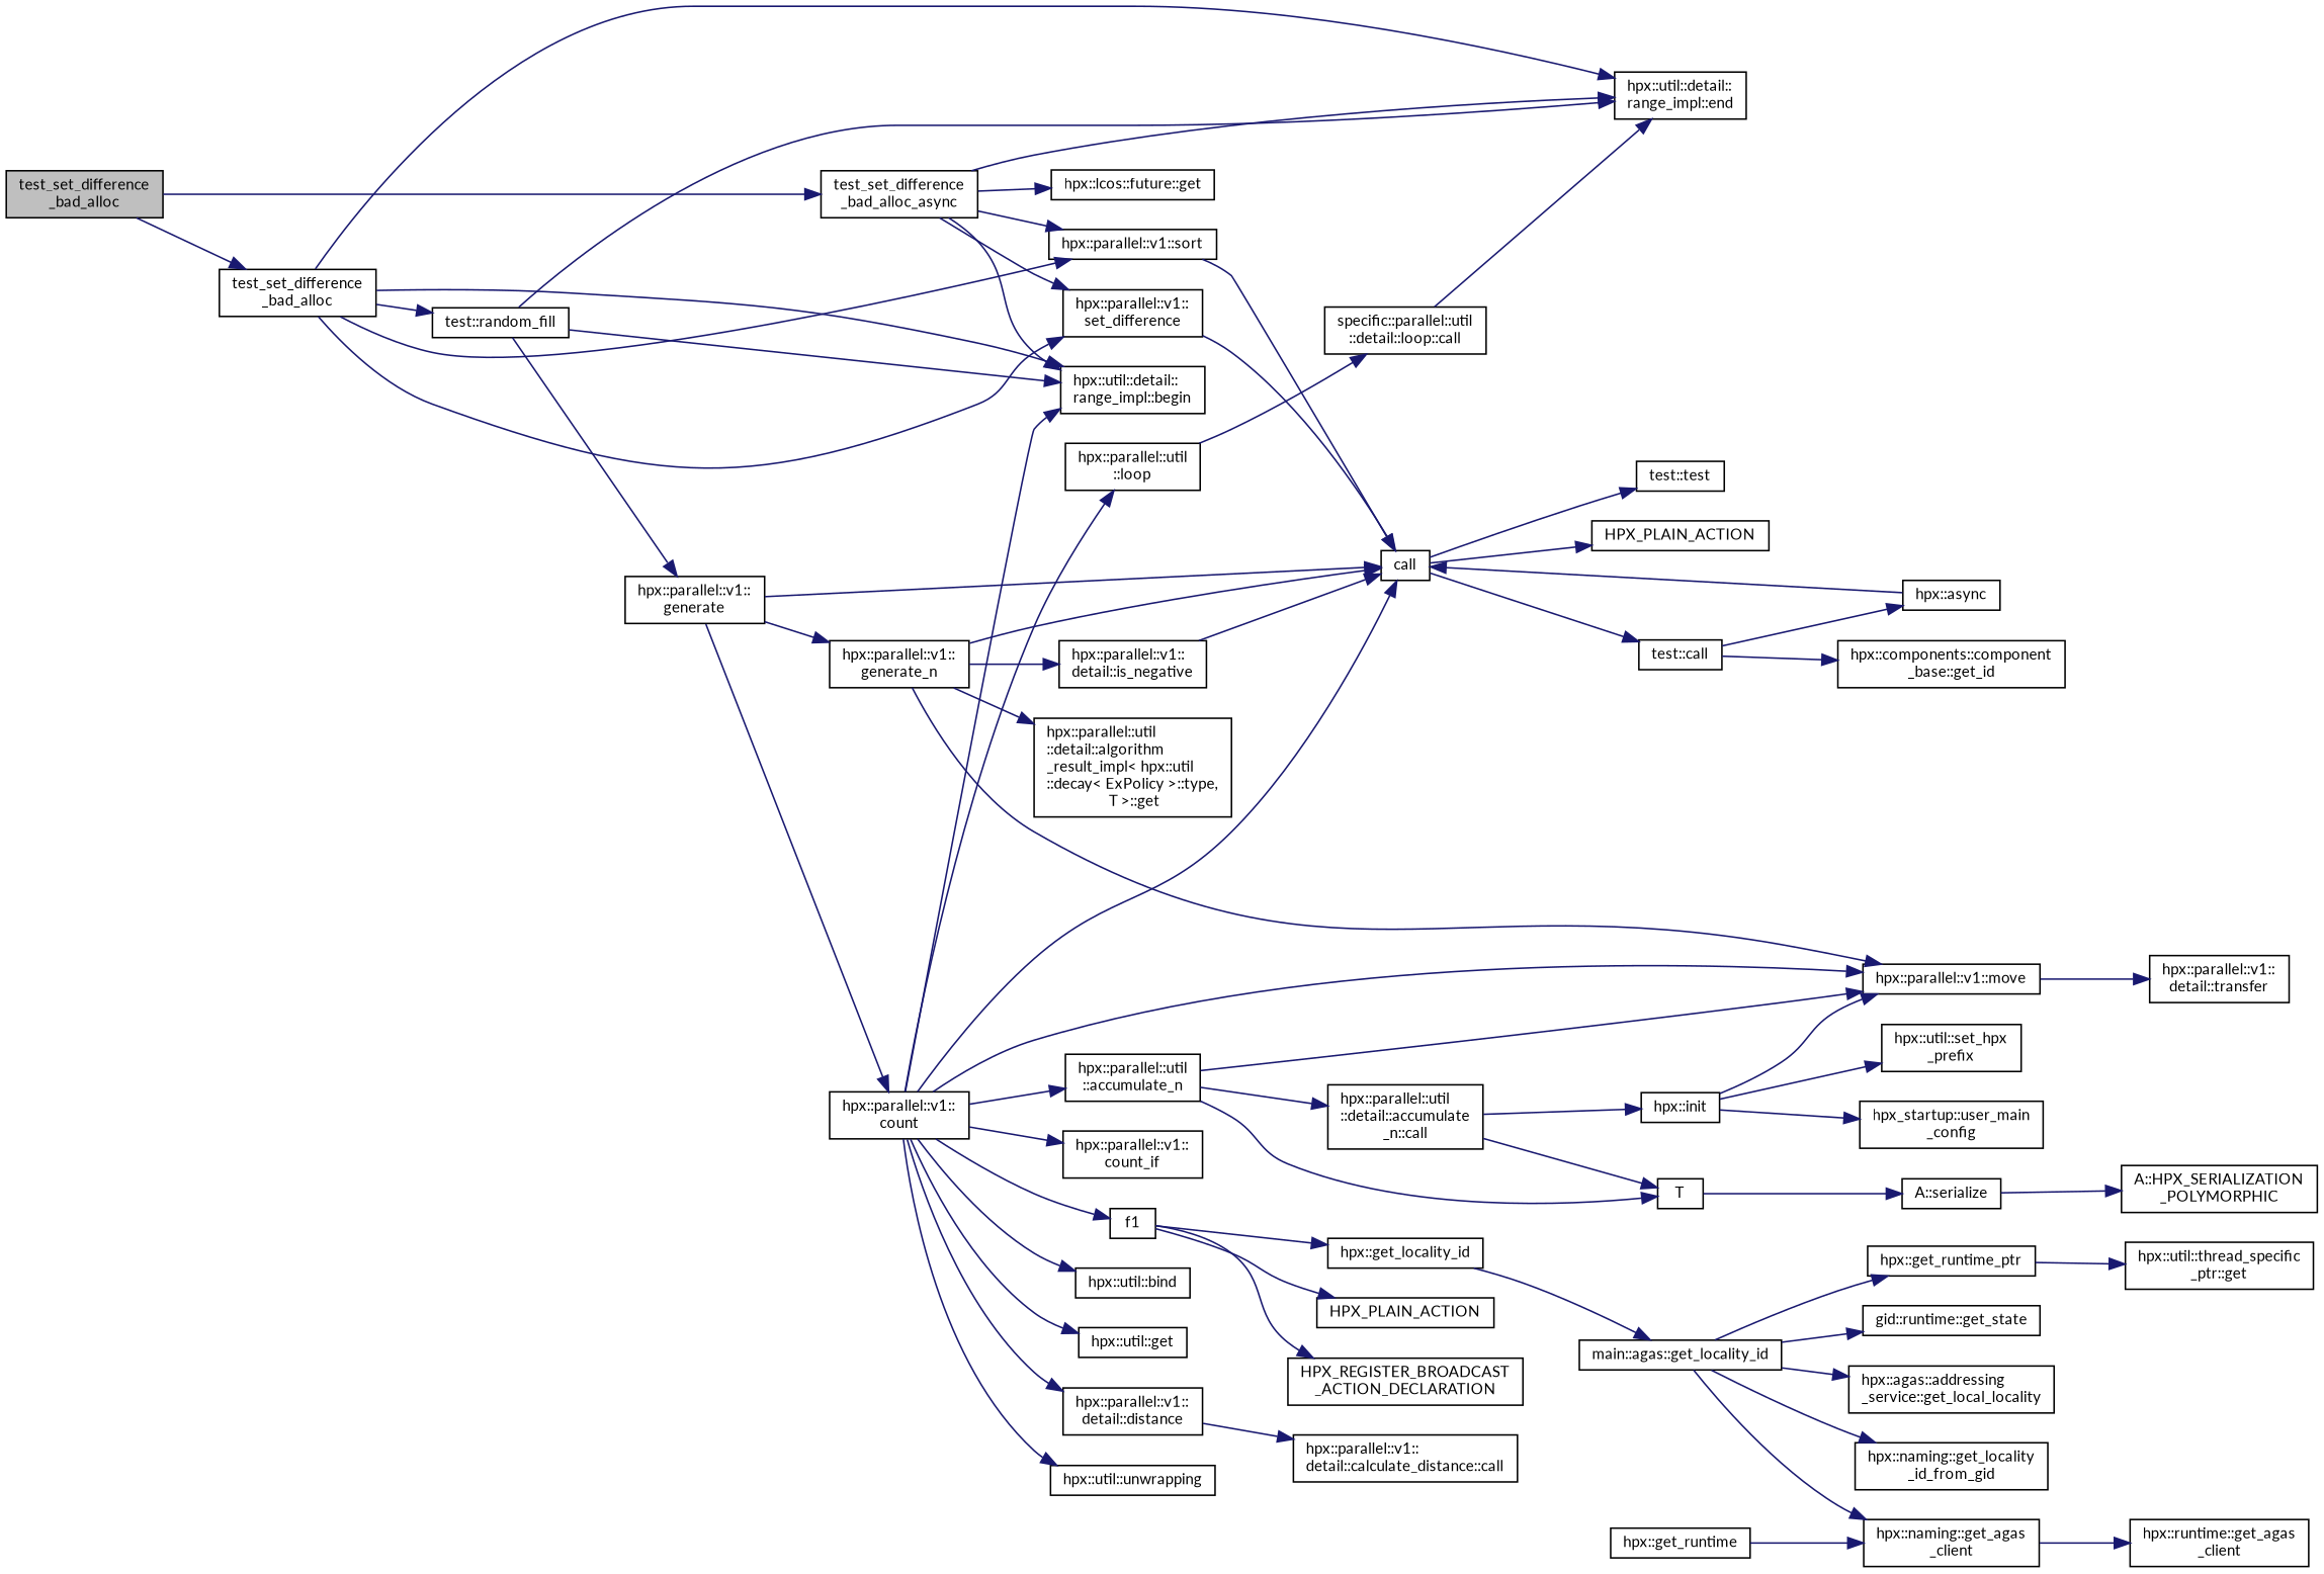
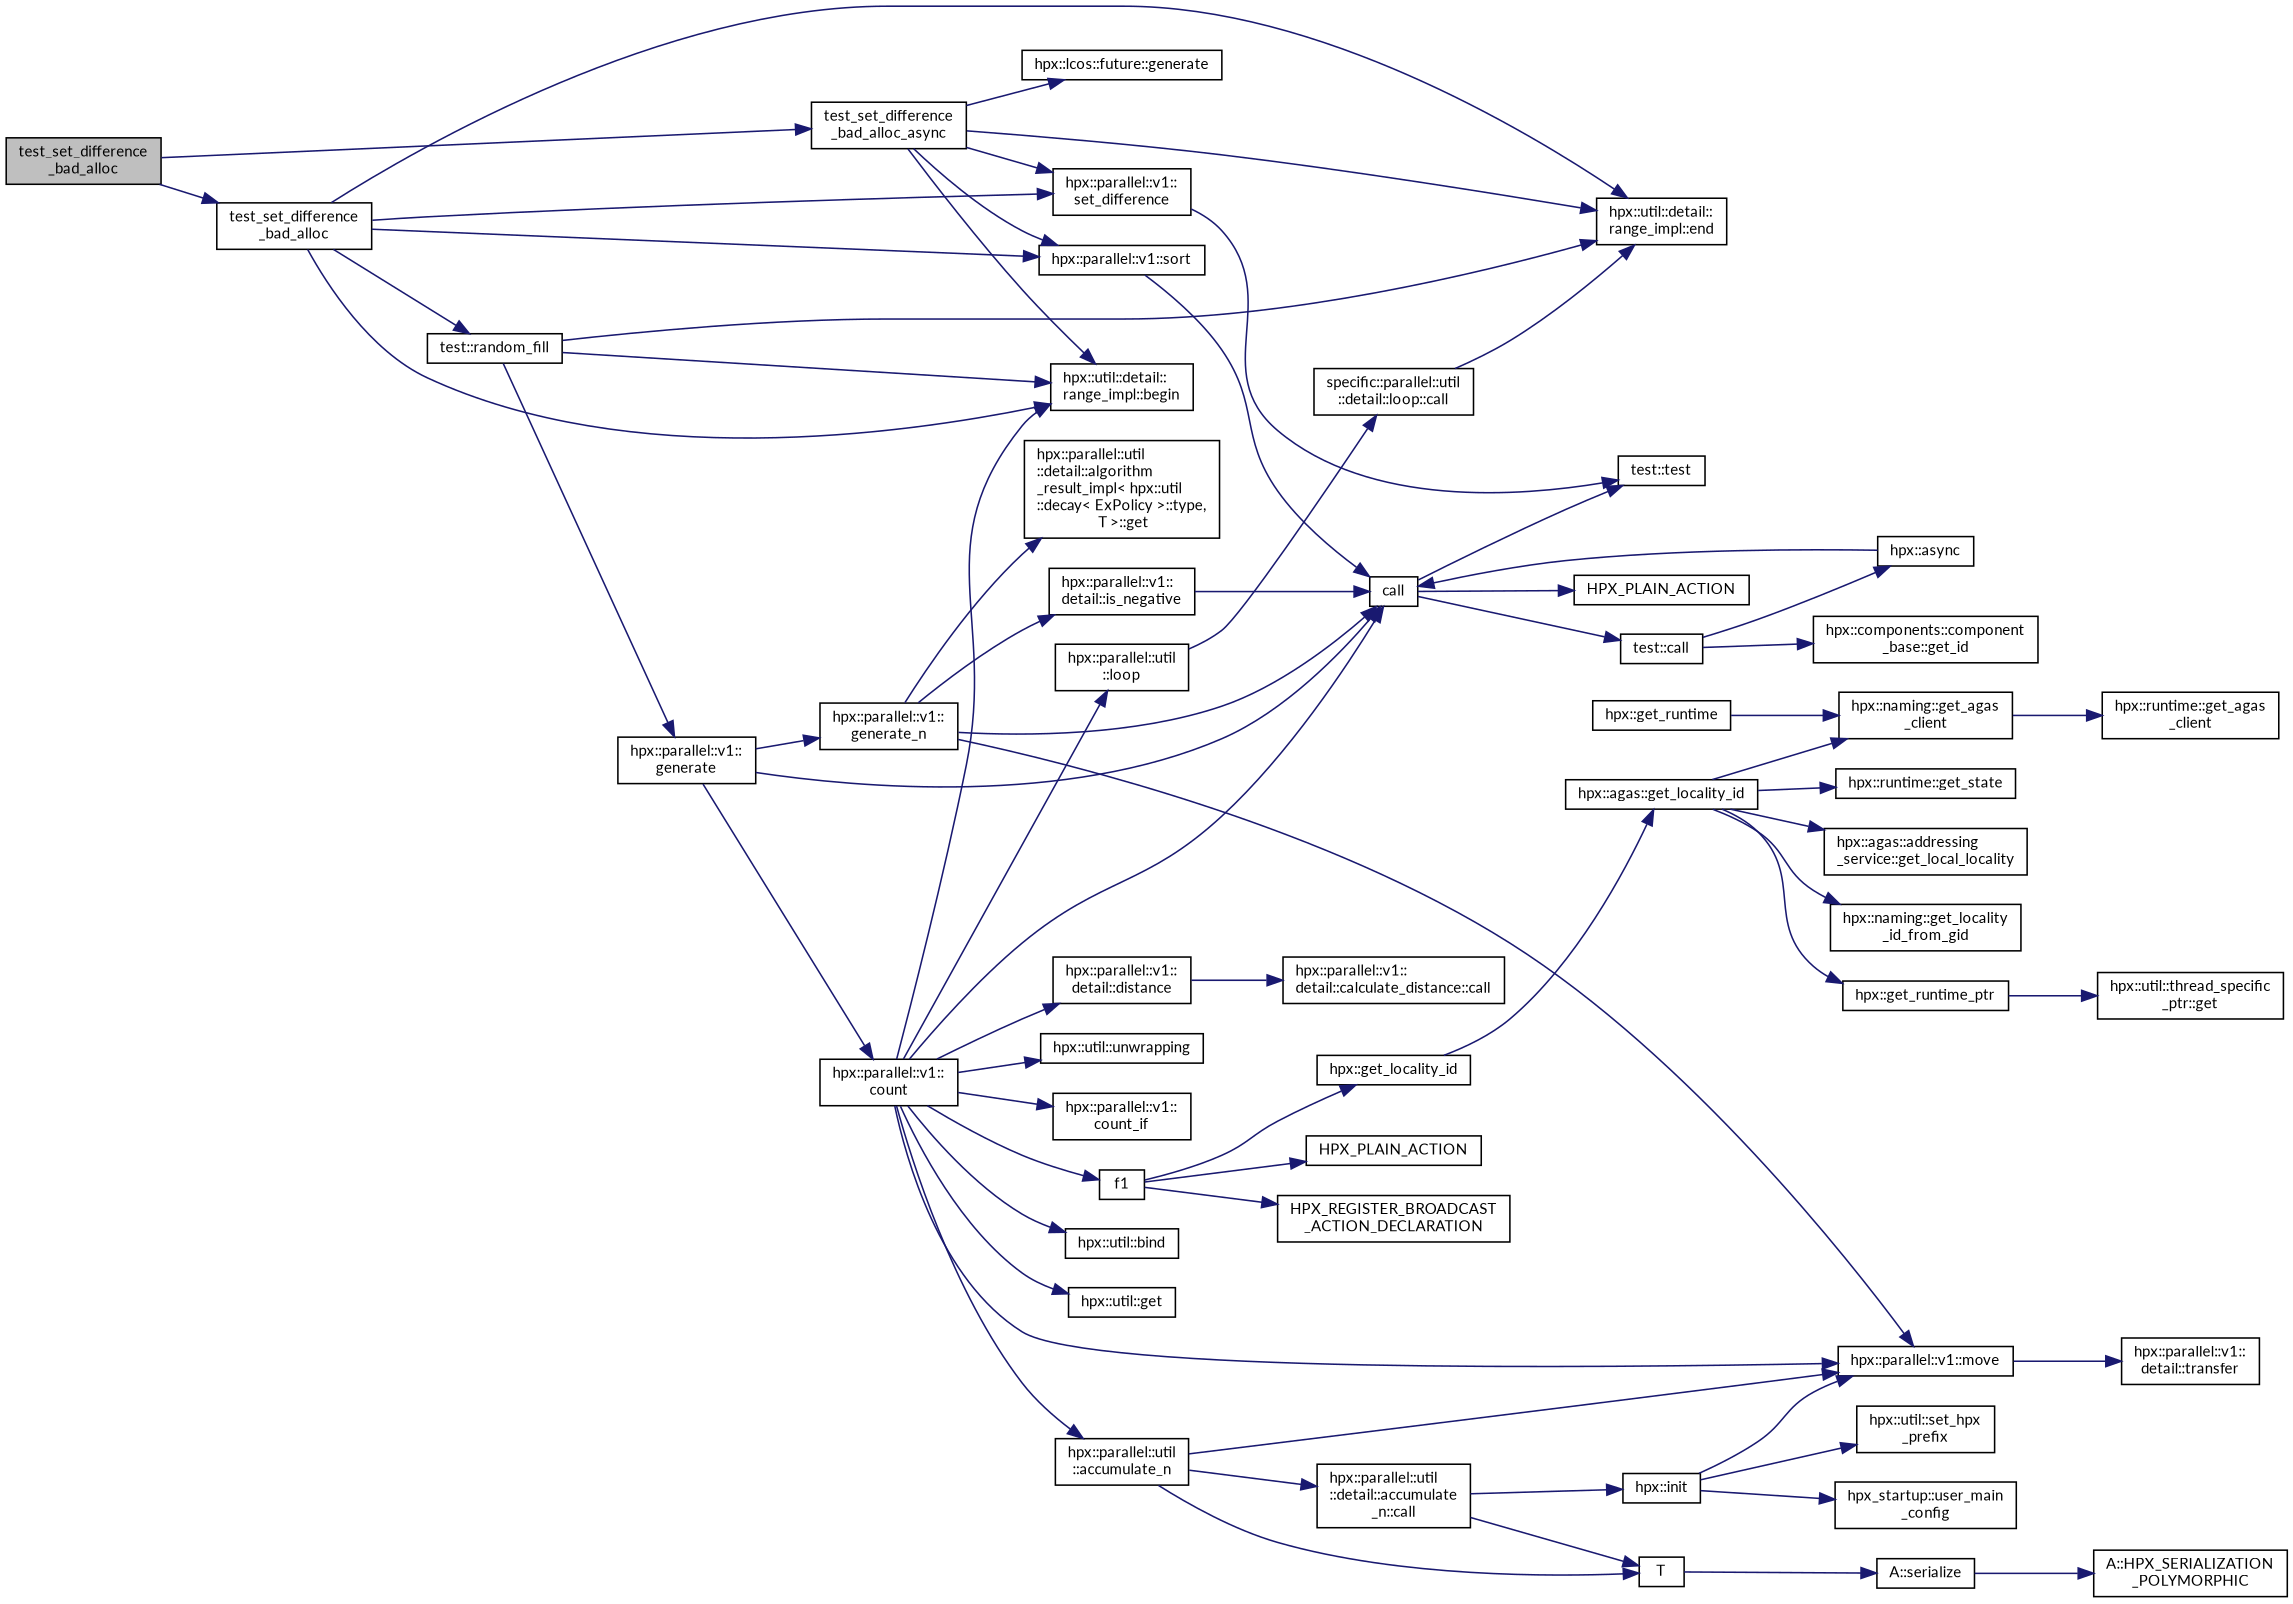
  digraph {
    fontname=Lato
    rankdir=LR
    node [color=black fillcolor=white fontname=Lato fontsize=10 shape=record style=filled]
    edge [color=midnightblue fontname=Lato fontsize=10 labelfontname=Helvetica labelfontsize=10 style=solid]
    n1 [fillcolor=grey75 fontcolor=black height=0.2 label="test_set_difference\l_bad_alloc" width=0.4]
    n2 [height=0.2 label="test_set_difference\l_bad_alloc" width=0.4]
    n3 [height=0.2 label="test_set_difference\l_bad_alloc_async" width=0.4]
    n4 [height=0.2 label="test::random_fill" width=0.4]
    n5 [height=0.2 label="hpx::util::detail::\lrange_impl::end" width=0.4]
    n6 [height=0.2 label="hpx::util::detail::\lrange_impl::begin" width=0.4]
    n7 [height=0.2 label="hpx::parallel::v1::sort" width=0.4]
    n8 [height=0.2 label="hpx::parallel::v1::\lset_difference" width=0.4]
-   n9 [height=0.2 label="hpx::lcos::future::get" width=0.4]
+   n9 [height=0.2 label="hpx::lcos::future::generate" width=0.4]
    n10 [height=0.2 label="hpx::parallel::v1::\lgenerate" width=0.4]
    n11 [height=0.2 label=call width=0.4]
    n12 [height=0.2 label="hpx::parallel::v1::\lgenerate_n" width=0.4]
    n13 [height=0.2 label="hpx::parallel::v1::\lcount" width=0.4]
    n14 [height=0.2 label="hpx::parallel::v1::\ldetail::is_negative" width=0.4]
    n15 [height=0.2 label="hpx::parallel::util\l::detail::algorithm\l_result_impl\< hpx::util\l::decay\< ExPolicy \>::type,\l T \>::get" width=0.4]
    n16 [height=0.2 label="hpx::parallel::v1::move" width=0.4]
    n17 [height=0.2 label="test::test" width=0.4]
    n18 [height=0.2 label=HPX_PLAIN_ACTION width=0.4]
    n19 [height=0.2 label="test::call" width=0.4]
    n20 [height=0.2 label="hpx::parallel::v1::\lcount_if" width=0.4]
    n21 [height=0.2 label=f1 width=0.4]
    n22 [height=0.2 label="hpx::parallel::util\l::loop" width=0.4]
    n23 [height=0.2 label="hpx::util::bind" width=0.4]
    n24 [height=0.2 label="hpx::util::get" width=0.4]
    n25 [height=0.2 label="hpx::parallel::v1::\ldetail::distance" width=0.4]
    n26 [height=0.2 label="hpx::util::unwrapping" width=0.4]
    n27 [height=0.2 label="hpx::parallel::util\l::accumulate_n" width=0.4]
    n28 [height=0.2 label="hpx::parallel::v1::\ldetail::transfer" width=0.4]
    n29 [height=0.2 label="hpx::async" width=0.4]
    n30 [height=0.2 label="hpx::components::component\l_base::get_id" width=0.4]
    n31 [height=0.2 label="hpx::get_locality_id" width=0.4]
    n32 [height=0.2 label=HPX_PLAIN_ACTION width=0.4]
    n33 [height=0.2 label="HPX_REGISTER_BROADCAST\l_ACTION_DECLARATION" width=0.4]
    n34 [height=0.2 label="specific::parallel::util\l::detail::loop::call" width=0.4]
    n35 [height=0.2 label="hpx::parallel::v1::\ldetail::calculate_distance::call" width=0.4]
    n36 [height=0.2 label="hpx::parallel::util\l::detail::accumulate\l_n::call" width=0.4]
    n37 [height=0.2 label=T width=0.4]
-   n38 [height=0.2 label="main::agas::get_locality_id" width=0.4]
+   n38 [height=0.2 label="hpx::agas::get_locality_id" width=0.4]
    n39 [height=0.2 label="hpx::get_runtime_ptr" width=0.4]
-   n40 [height=0.2 label="gid::runtime::get_state" width=0.4]
+   n40 [height=0.2 label="hpx::runtime::get_state" width=0.4]
    n41 [height=0.2 label="hpx::naming::get_agas\l_client" width=0.4]
    n42 [height=0.2 label="hpx::agas::addressing\l_service::get_local_locality" width=0.4]
    n43 [height=0.2 label="hpx::naming::get_locality\l_id_from_gid" width=0.4]
    n44 [height=0.2 label="hpx::util::thread_specific\l_ptr::get" width=0.4]
    n45 [height=0.2 label="hpx::runtime::get_agas\l_client" width=0.4]
    n46 [height=0.2 label="hpx::get_runtime" width=0.4]
    n47 [height=0.2 label="hpx::init" width=0.4]
    n48 [height=0.2 label="A::serialize" width=0.4]
    n49 [height=0.2 label="hpx::util::set_hpx\l_prefix" width=0.4]
    n50 [height=0.2 label="hpx_startup::user_main\l_config" width=0.4]
    n51 [height=0.2 label="A::HPX_SERIALIZATION\l_POLYMORPHIC" width=0.4]
    n1 -> n2
    n1 -> n3
    n2 -> n4
    n2 -> n5
    n2 -> n6
    n2 -> n7
    n2 -> n8
    n3 -> n5
    n3 -> n6
    n3 -> n7
    n3 -> n8
    n3 -> n9
    n4 -> n5
    n4 -> n6
    n4 -> n10
    n7 -> n11
-   n8 -> n11
+   n8 -> n17
    n10 -> n11
    n10 -> n12
    n10 -> n13
    n11 -> n17
    n11 -> n18
    n11 -> n19
    n12 -> n11
    n12 -> n14
    n12 -> n15
    n12 -> n16
    n13 -> n6
    n13 -> n11
    n13 -> n16
    n13 -> n20
    n13 -> n21
    n13 -> n22
    n13 -> n23
    n13 -> n24
    n13 -> n25
    n13 -> n26
    n13 -> n27
    n14 -> n11
    n16 -> n28
    n19 -> n29
    n19 -> n30
    n21 -> n31
    n21 -> n32
    n21 -> n33
    n22 -> n34
    n25 -> n35
    n27 -> n16
    n27 -> n36
    n27 -> n37
    n29 -> n11
    n31 -> n38
    n34 -> n5
    n36 -> n37
    n36 -> n47
    n37 -> n48
    n38 -> n39
    n38 -> n40
    n38 -> n41
    n38 -> n42
    n38 -> n43
    n39 -> n44
    n41 -> n45
    n46 -> n41
    n47 -> n16
    n47 -> n49
    n47 -> n50
    n48 -> n51
  }
